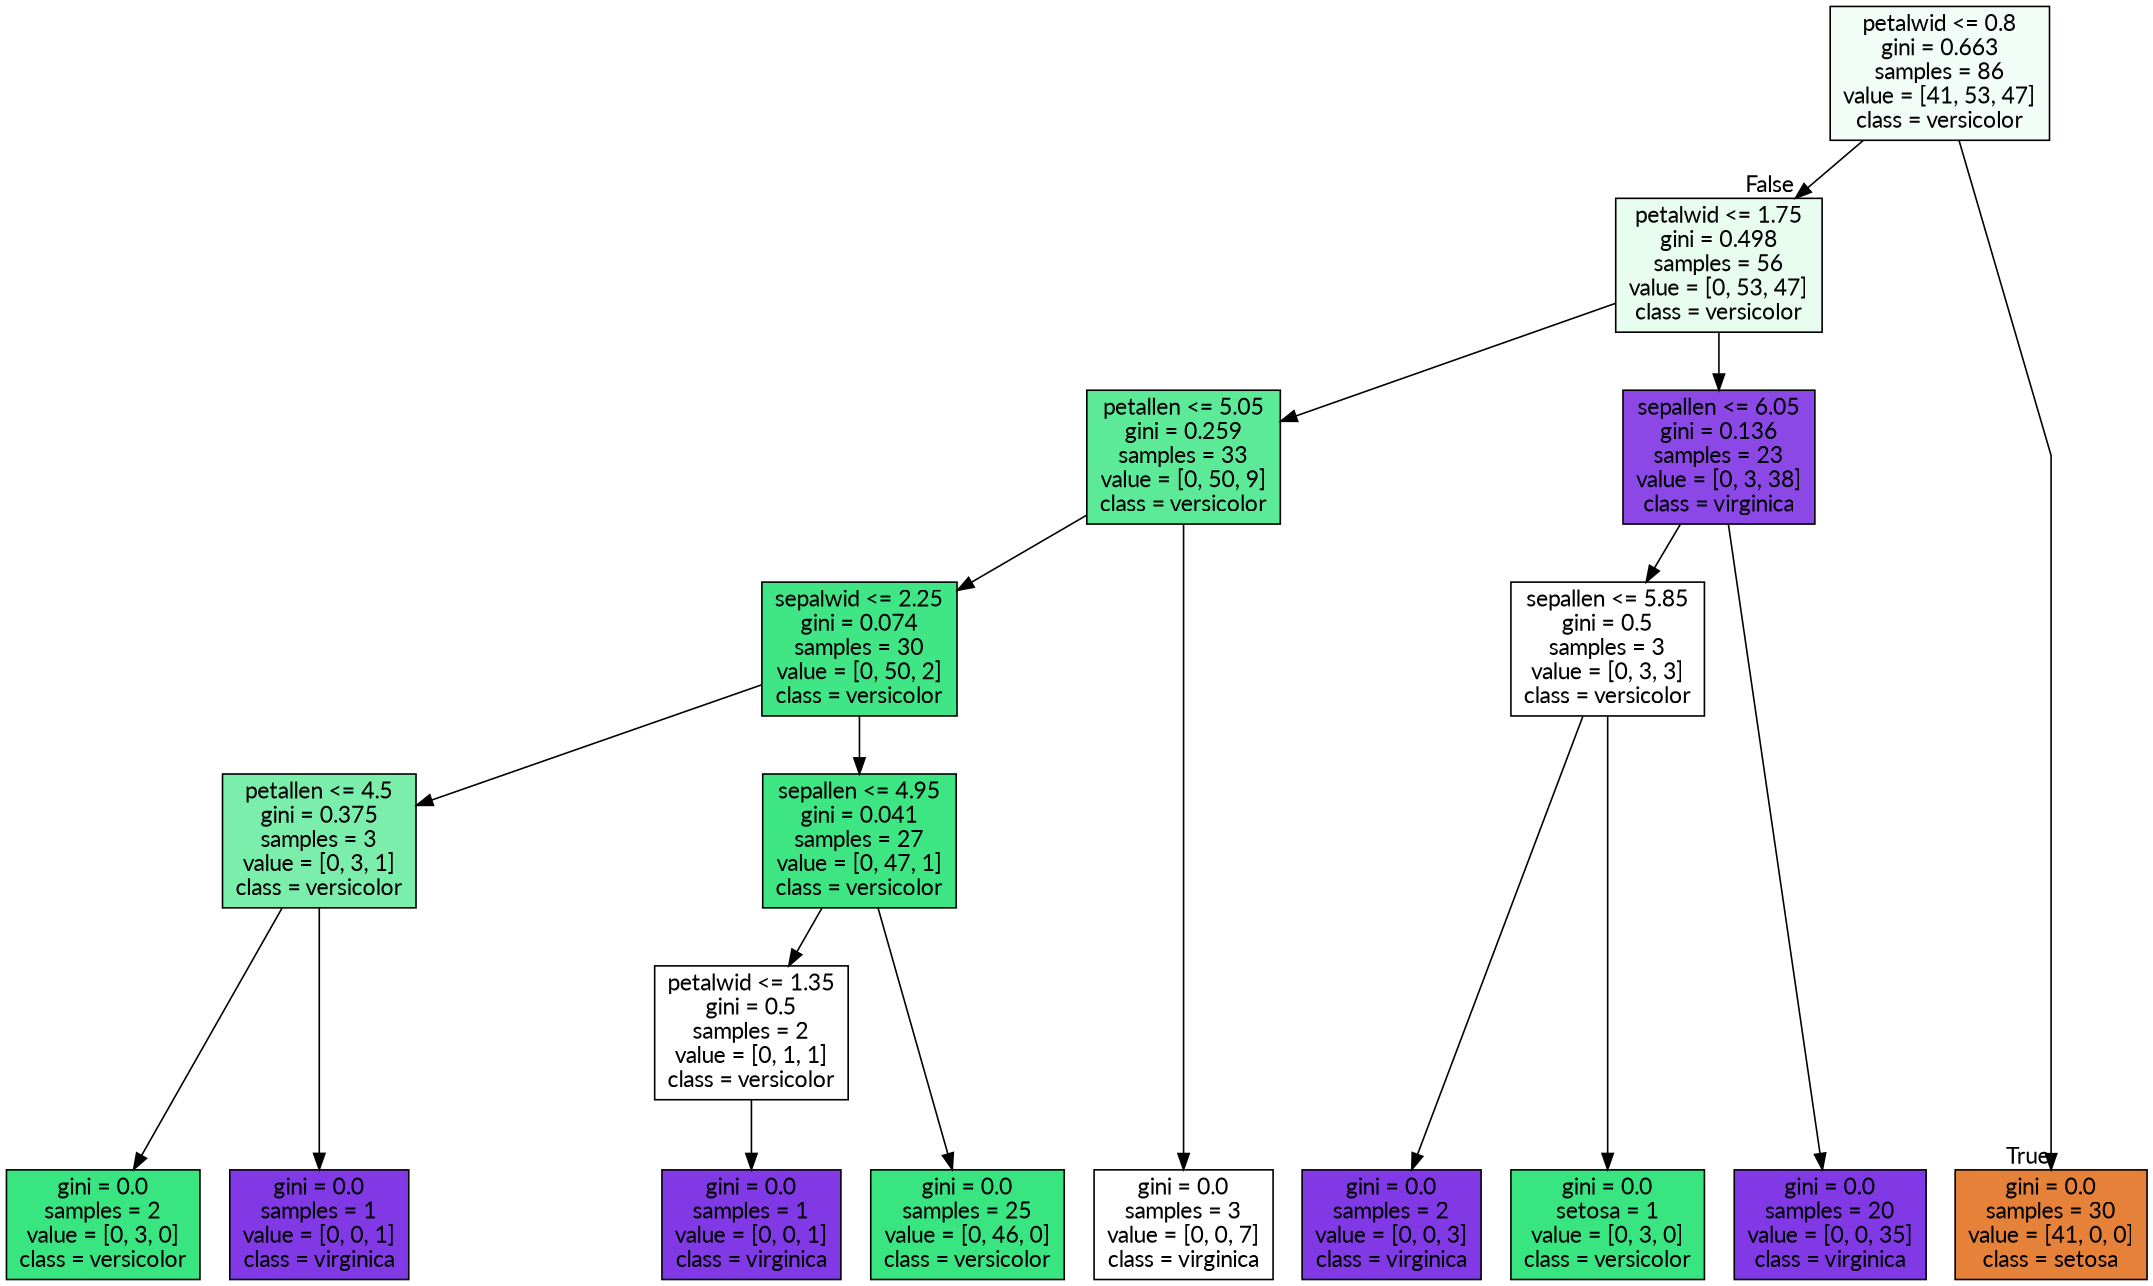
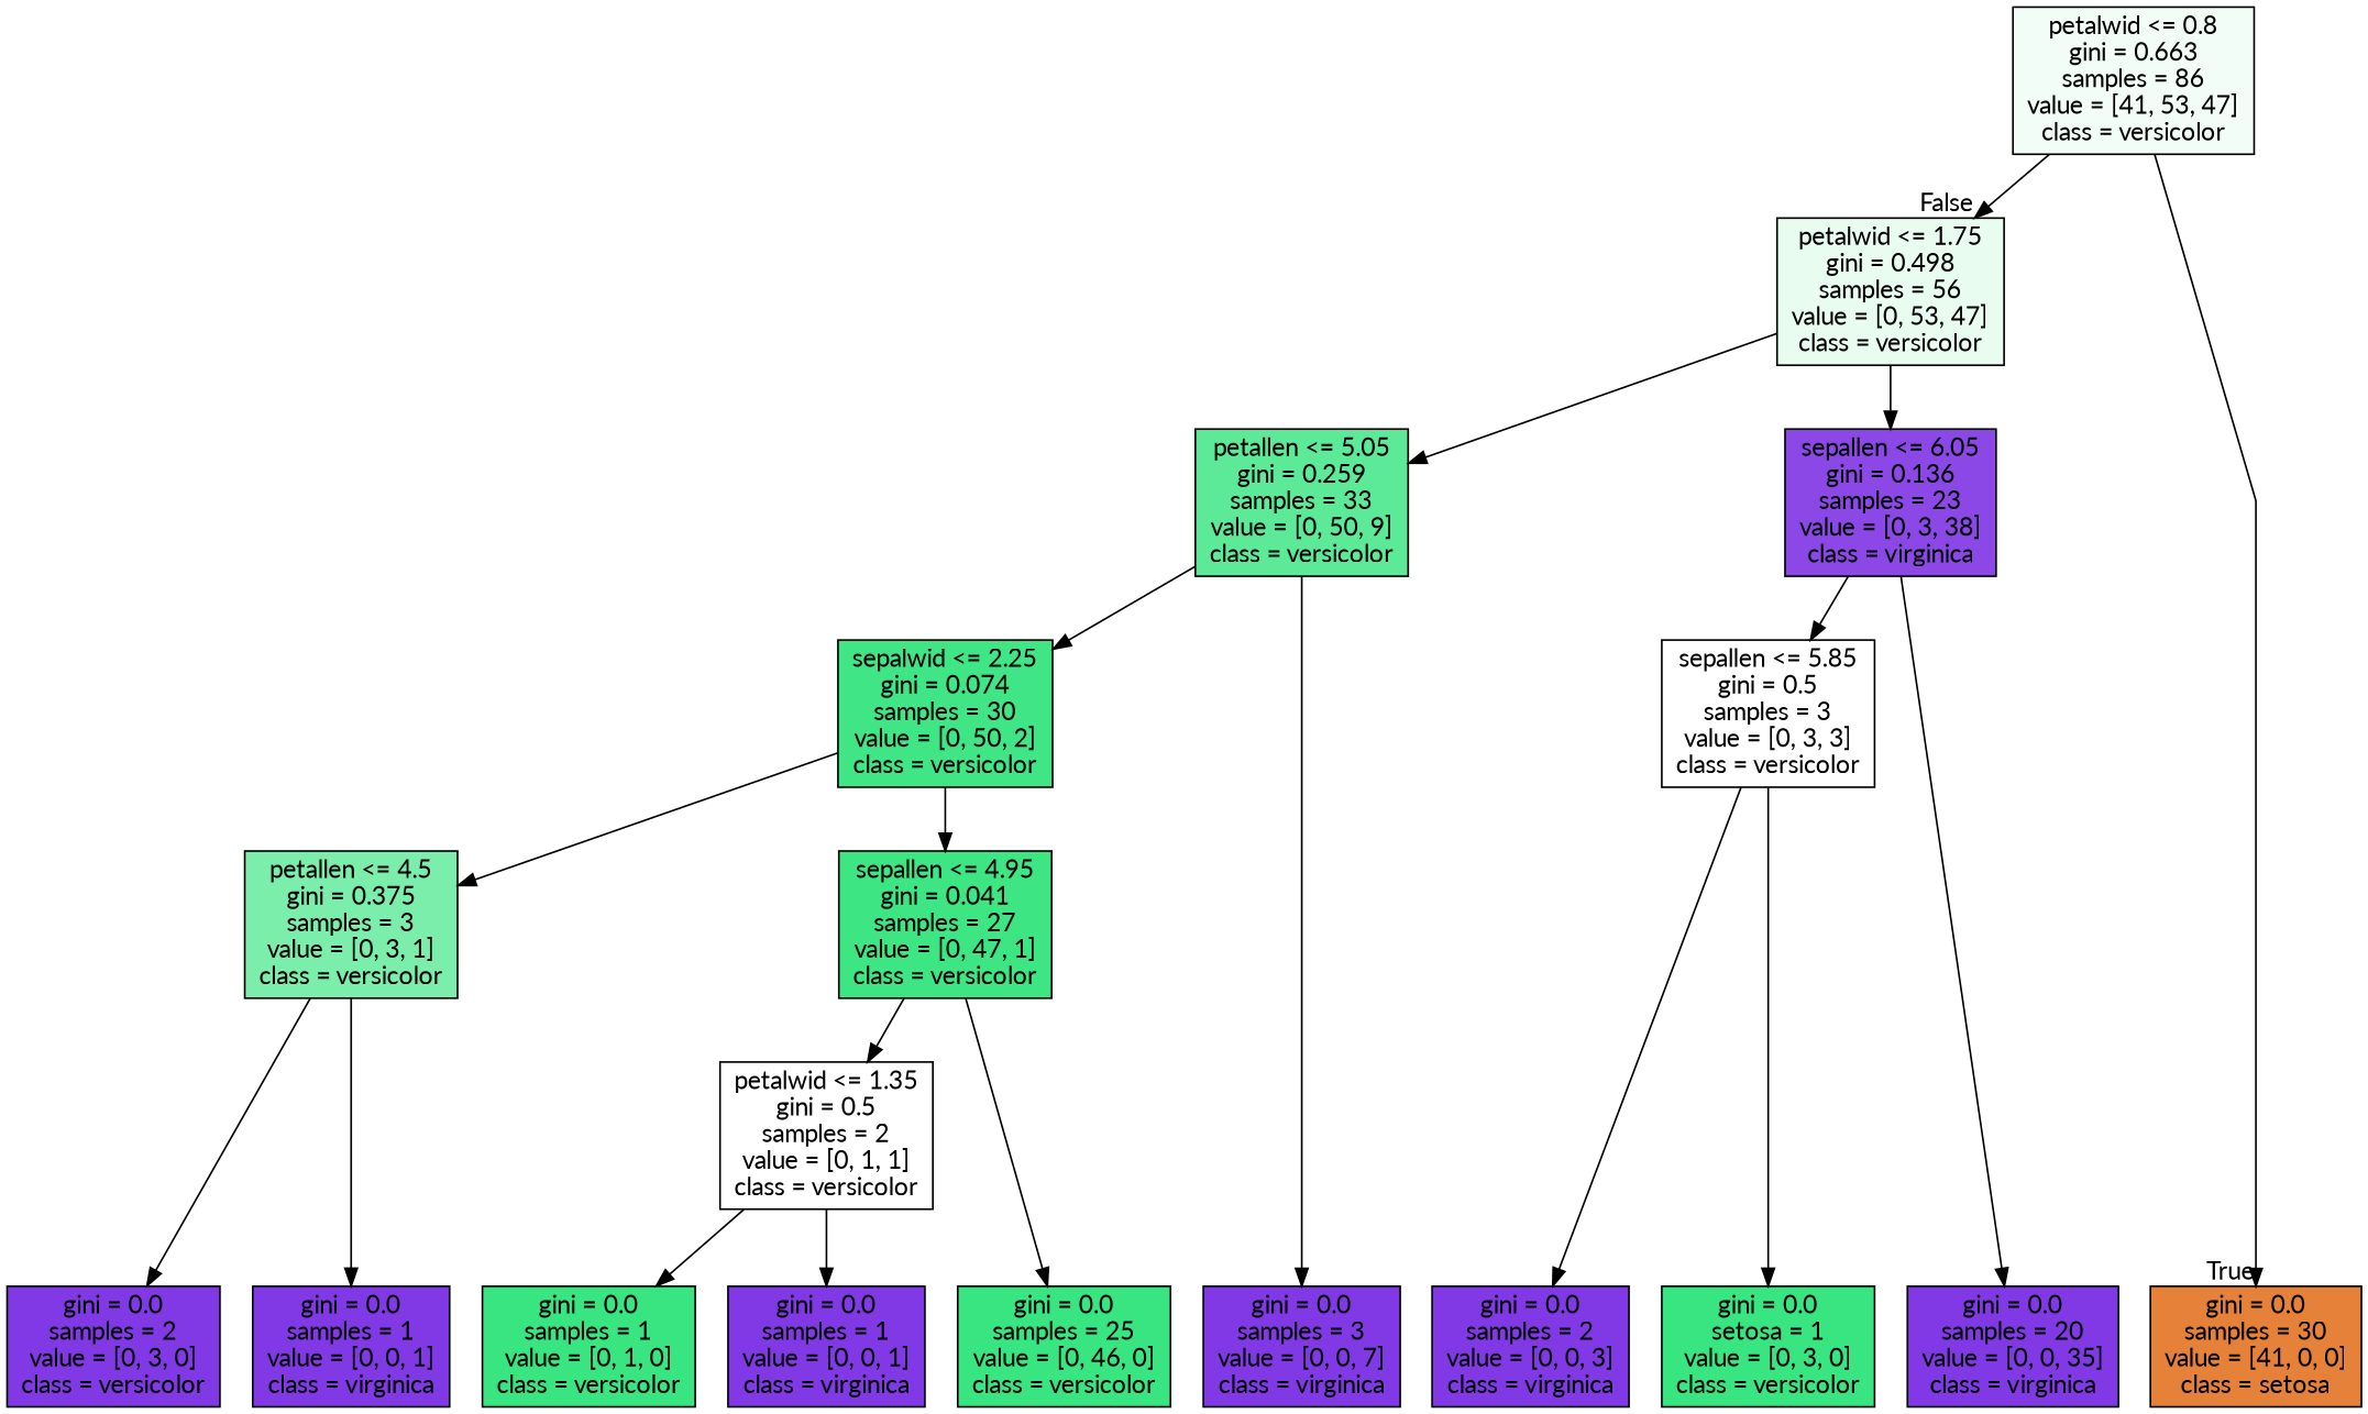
  digraph {
    fontname=Lato
    ranksep=equally
    splines=polyline
    node [color=black fillcolor="#8139e5ff" fontname=Lato shape=box style=filled]
    edge [fontname=Lato]
    n1 [fillcolor="#39e58110" label="petalwid <= 0.8\ngini = 0.663\nsamples = 86\nvalue = [41, 53, 47]\nclass = versicolor"]
    n2 [fillcolor="#39e5811d" label="petalwid <= 1.75\ngini = 0.498\nsamples = 56\nvalue = [0, 53, 47]\nclass = versicolor"]
    n3 [fillcolor="#39e581d1" label="petallen <= 5.05\ngini = 0.259\nsamples = 33\nvalue = [0, 50, 9]\nclass = versicolor"]
    n4 [fillcolor="#8139e5eb" label="sepallen <= 6.05\ngini = 0.136\nsamples = 23\nvalue = [0, 3, 38]\nclass = virginica"]
    n5 [fillcolor="#39e581f5" label="sepalwid <= 2.25\ngini = 0.074\nsamples = 30\nvalue = [0, 50, 2]\nclass = versicolor"]
    n6 [fillcolor="#39e58100" label="sepallen <= 5.85\ngini = 0.5\nsamples = 3\nvalue = [0, 3, 3]\nclass = versicolor"]
    n7 [fillcolor="#39e581aa" label="petallen <= 4.5\ngini = 0.375\nsamples = 3\nvalue = [0, 3, 1]\nclass = versicolor"]
    n8 [fillcolor="#39e581fa" label="sepallen <= 4.95\ngini = 0.041\nsamples = 27\nvalue = [0, 47, 1]\nclass = versicolor"]
    n9 [fillcolor="#39e58100" label="petalwid <= 1.35\ngini = 0.5\nsamples = 2\nvalue = [0, 1, 1]\nclass = versicolor"]
    n10 [fillcolor="#e58139ff" label="gini = 0.0\nsamples = 30\nvalue = [41, 0, 0]\nclass = setosa"]
-   n11 [fillcolor="#39e581ff" label="gini = 0.0\nsamples = 2\nvalue = [0, 3, 0]\nclass = versicolor"]
+   n11 [label="gini = 0.0\nsamples = 2\nvalue = [0, 3, 0]\nclass = versicolor"]
    n12 [label="gini = 0.0\nsamples = 1\nvalue = [0, 0, 1]\nclass = virginica"]
+   n13 [fillcolor="#39e581ff" label="gini = 0.0\nsamples = 1\nvalue = [0, 1, 0]\nclass = versicolor"]
    n14 [label="gini = 0.0\nsamples = 1\nvalue = [0, 0, 1]\nclass = virginica"]
    n15 [fillcolor="#39e581ff" label="gini = 0.0\nsamples = 25\nvalue = [0, 46, 0]\nclass = versicolor"]
-   n16 [fillcolor="#39e58100" label="gini = 0.0\nsamples = 3\nvalue = [0, 0, 7]\nclass = virginica"]
+   n16 [label="gini = 0.0\nsamples = 3\nvalue = [0, 0, 7]\nclass = virginica"]
    n17 [label="gini = 0.0\nsamples = 2\nvalue = [0, 0, 3]\nclass = virginica"]
    n18 [fillcolor="#39e581ff" label="gini = 0.0\nsetosa = 1\nvalue = [0, 3, 0]\nclass = versicolor"]
    n19 [label="gini = 0.0\nsamples = 20\nvalue = [0, 0, 35]\nclass = virginica"]
    subgraph sub_1 {
      rank=same
      n1
    }
    subgraph sub_2 {
      rank=same
      n2
    }
    subgraph sub_3 {
      rank=same
      n3
      n4
    }
    subgraph sub_4 {
      rank=same
      n5
      n6
    }
    subgraph sub_5 {
      rank=same
      n7
      n8
    }
    subgraph sub_6 {
      rank=same
      n9
    }
    subgraph sub_7 {
      rank=same
      n10
      n11
      n12
+     n13
      n14
      n15
      n16
      n17
      n18
      n19
    }
    n1 -> n2 [headlabel=False labelangle=-45 labeldistance=2.5]
    n1 -> n10 [headlabel=True labelangle=45 labeldistance=2.5]
    n2 -> n3
    n2 -> n4
    n3 -> n5
    n3 -> n16
    n4 -> n6
    n4 -> n19
    n5 -> n7
    n5 -> n8
    n6 -> n17
    n6 -> n18
    n7 -> n11
    n7 -> n12
    n8 -> n9
    n8 -> n15
+   n9 -> n13
    n9 -> n14
  }
